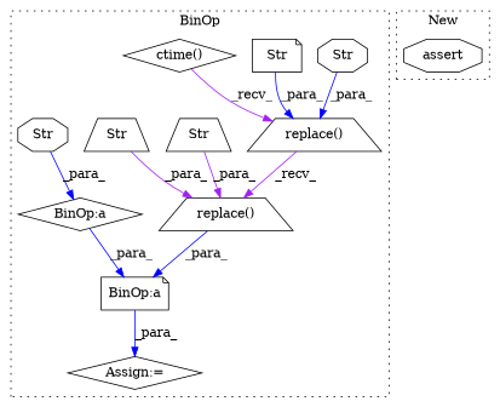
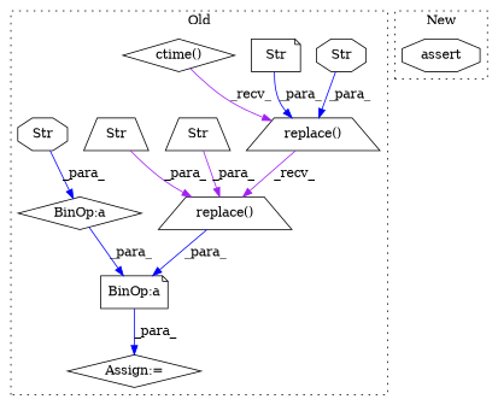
  digraph {
    node [a=66 l=3 shape=trapezium]
    edge [color=blue]
    n1 [a=75 l="21,1" label="replace()" s="4565,4594"]
    n2 [label=Str s=4591 shape=octagon]
    n3 [label=Str s=4586 shape=note]
    n4 [a=75 l="39,1" label="replace()" s="4565,4612"]
    n5 [label=Str s=4609]
    n6 [label=Str s=4604]
    n7 [a=68 label="Assign:=" s=4541 shape=diamond]
    n8 [a=82 label="BinOp:a" s=4556 shape=diamond]
    n9 [a=82 l=18 label="BinOp:a" s=4547 shape=note]
    n10 [label=Str s=4559 shape=octagon]
    n11 [a=75 l=12 label="ctime()" s=4565 shape=diamond]
    n12 [a=65 l=7 label=assert s=3961 shape=octagon]
    subgraph cluster_1 {
-     label=BinOp
+     label=Old
      style=dotted
      n1
      n2
      n3
      n4
      n5
      n6
      n7
      n8
      n9
      n10
      n11
    }
    subgraph cluster_2 {
      label=New
      style=dotted
      n12
    }
    n1 -> n4 [label=_recv_ color=purple]
    n2 -> n1 [label=_para_]
    n3 -> n1 [label=_para_]
    n4 -> n9 [label=_para_]
    n5 -> n4 [label=_para_ color=purple]
    n6 -> n4 [label=_para_ color=purple]
    n8 -> n9 [label=_para_]
    n9 -> n7 [label=_para_]
    n10 -> n8 [label=_para_]
    n11 -> n1 [label=_recv_ color=purple]
  }
